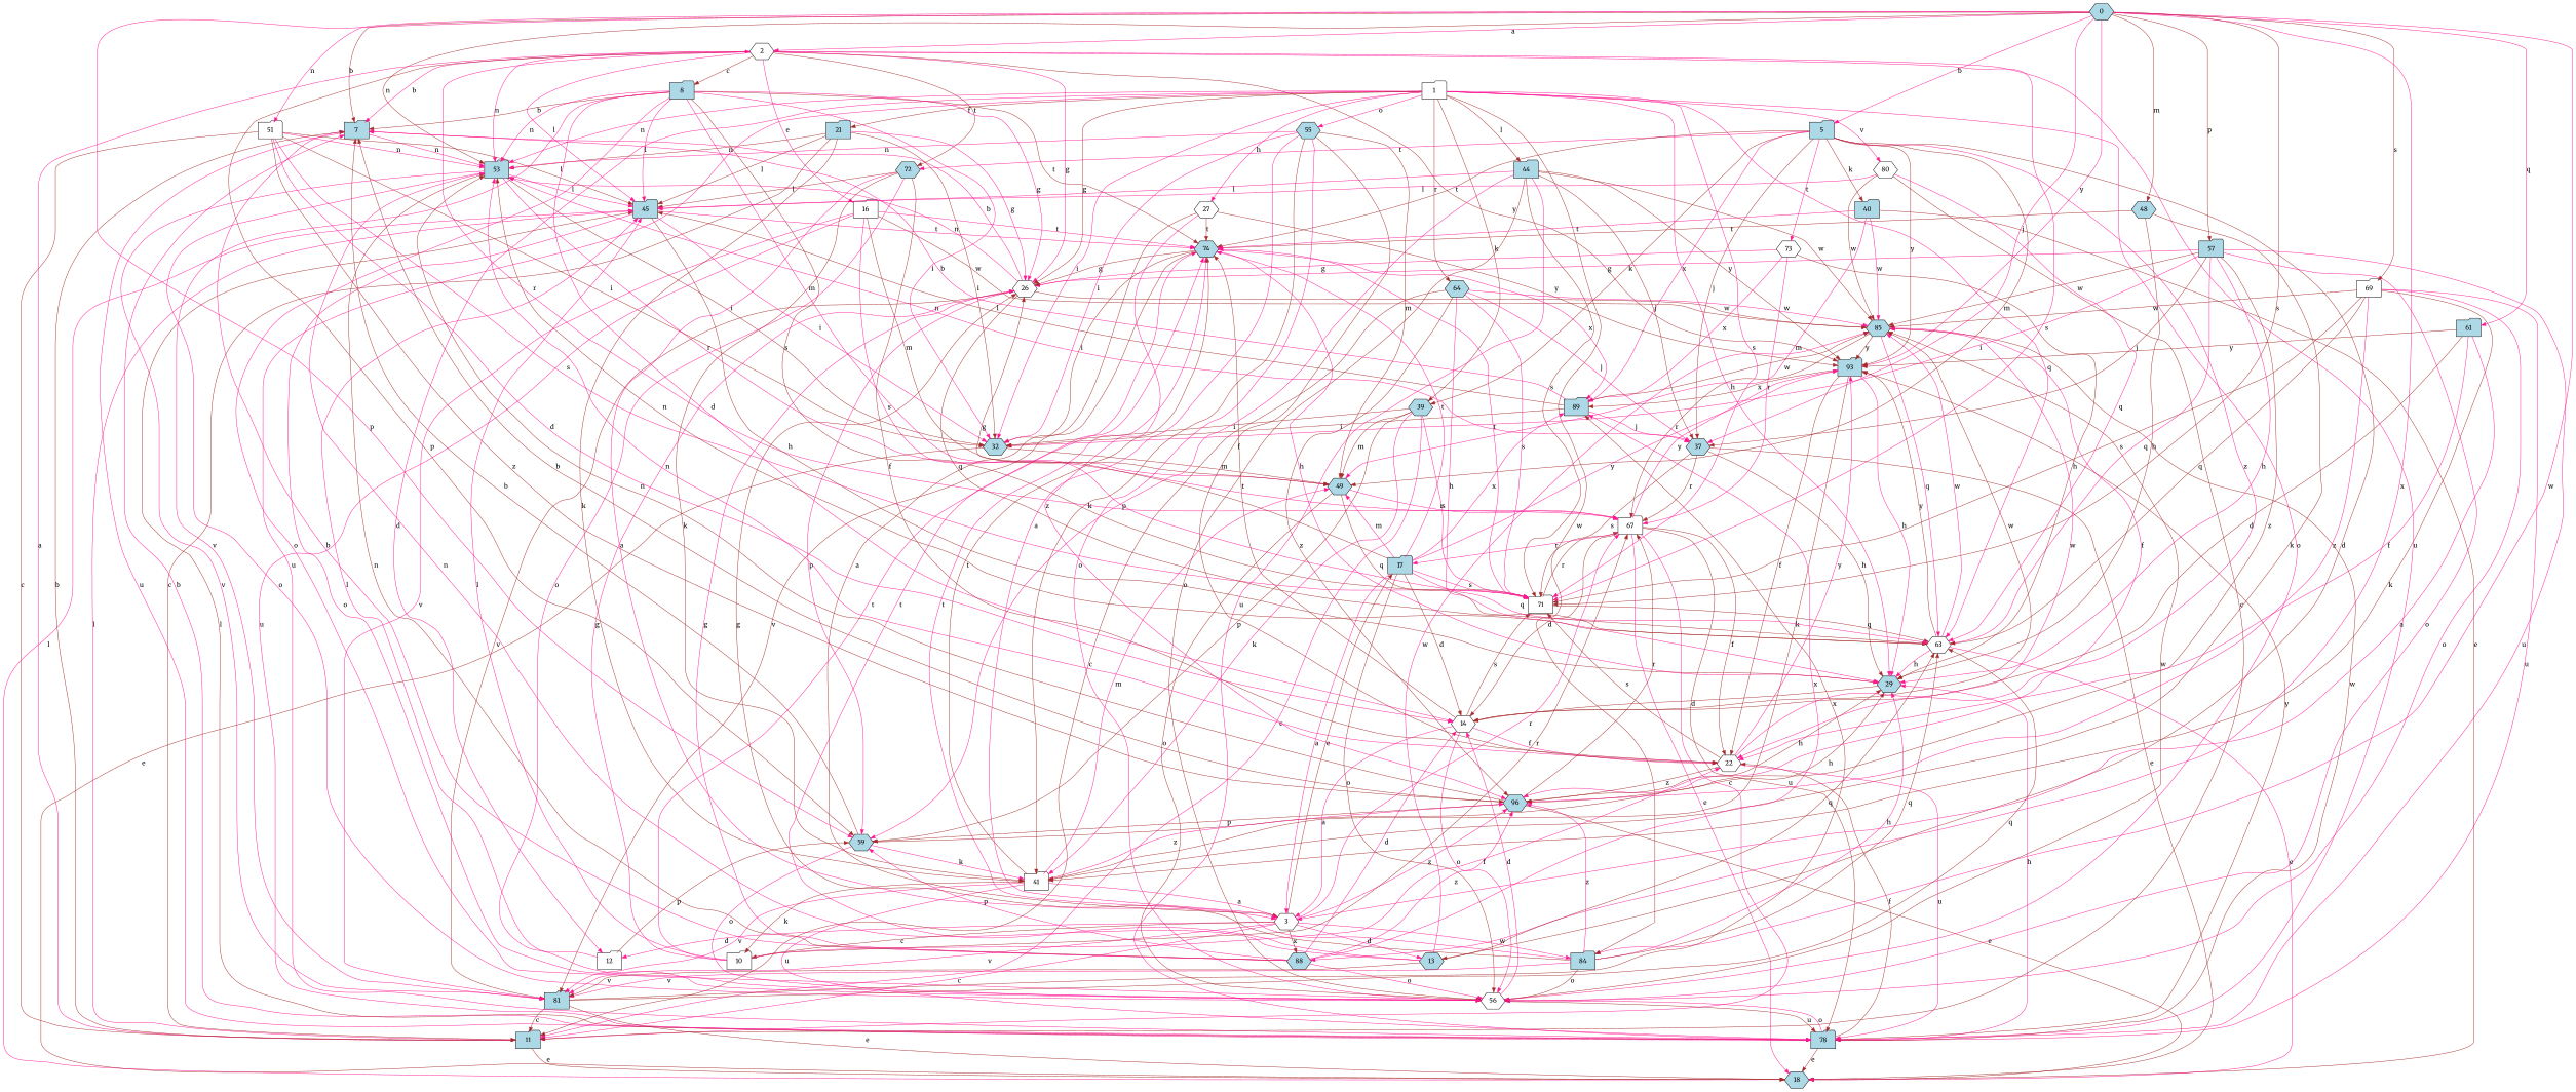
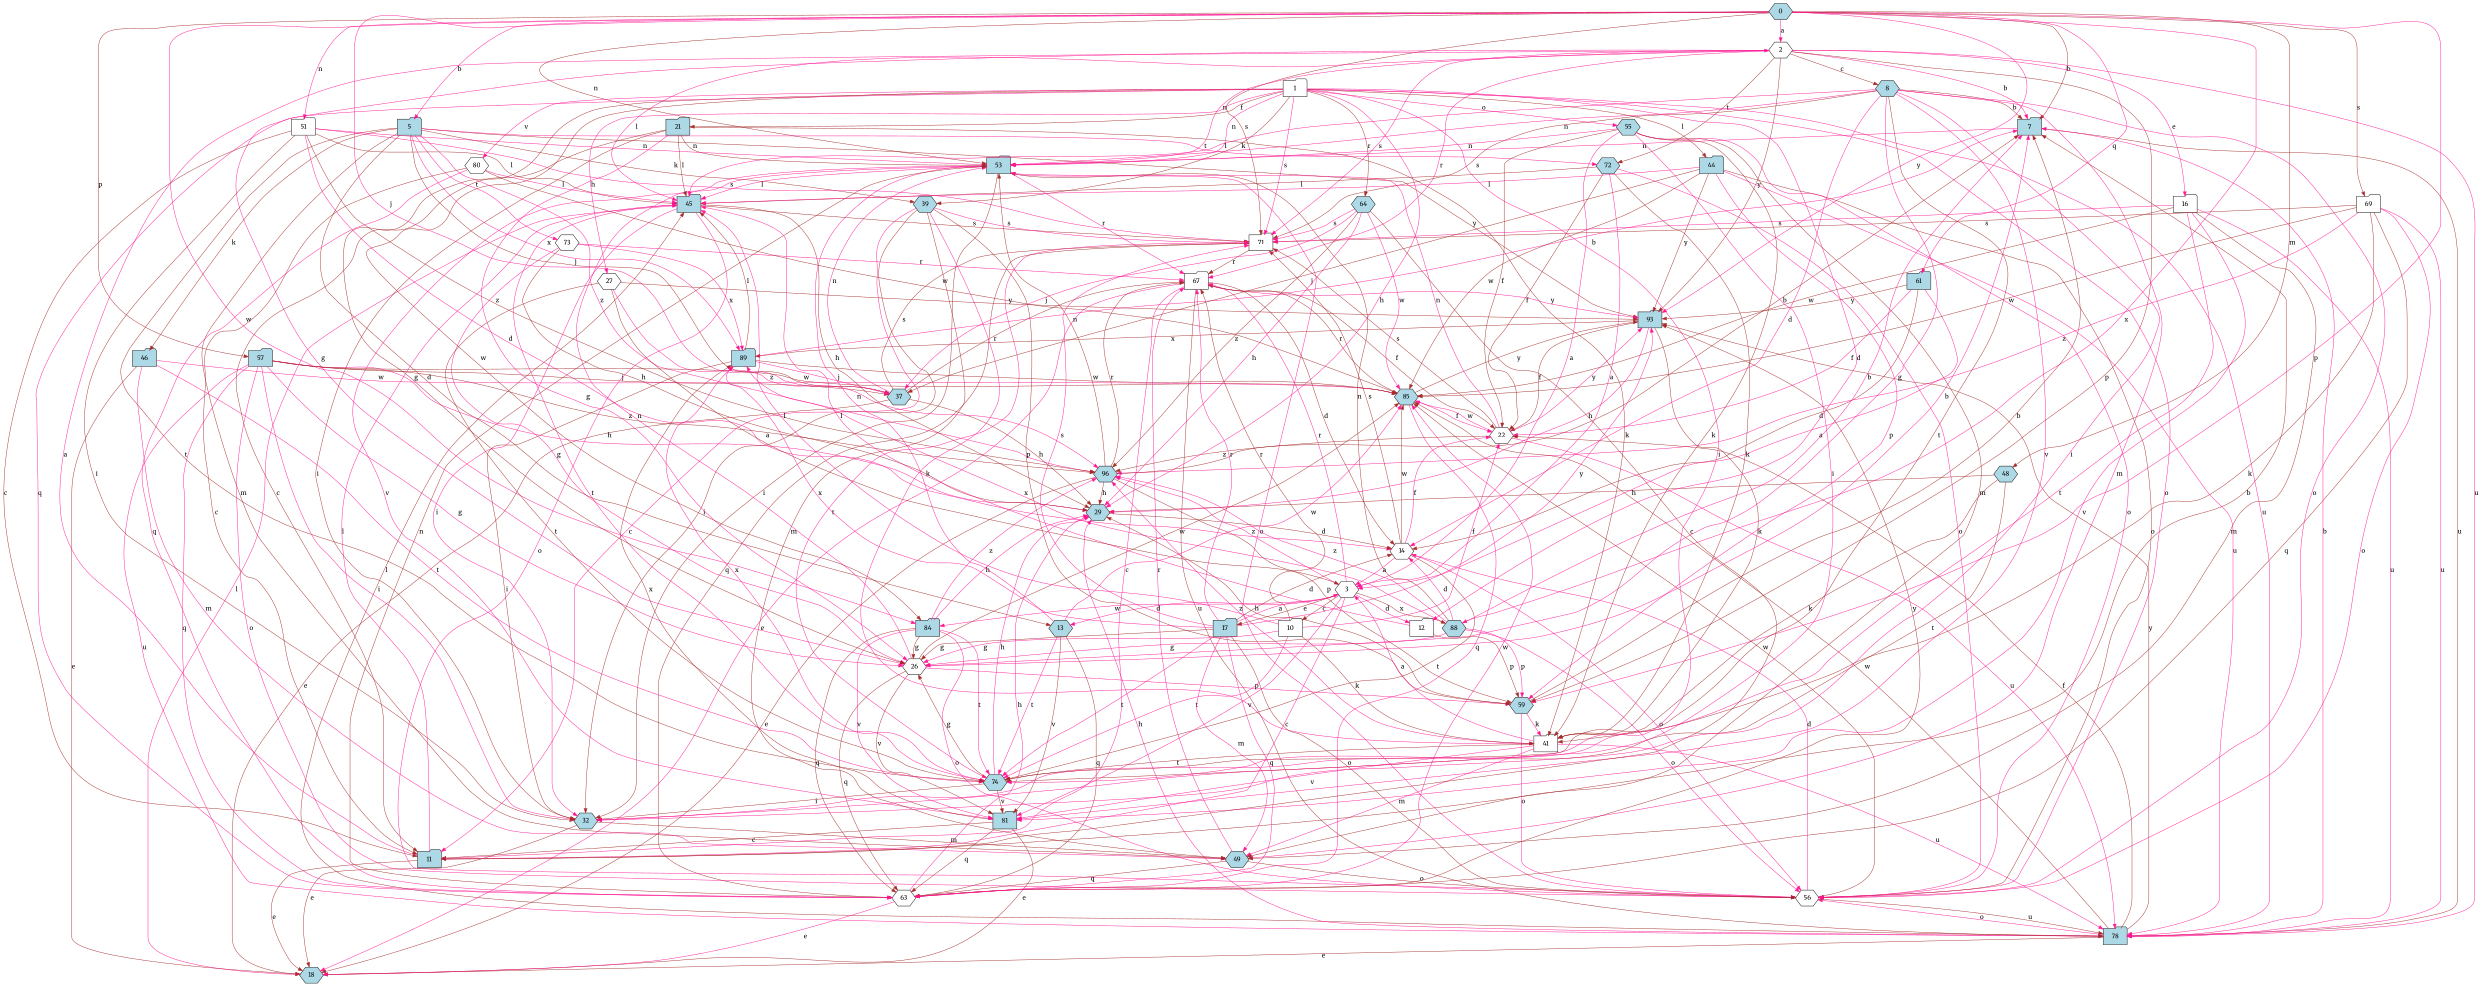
  strict digraph {
    fontname=Merriweather
    node [fillcolor=lightblue fontname=Merriweather shape=hexagon style=filled]
    edge [color=deeppink fontname=Merriweather]
    0
    2 [fillcolor=white]
    5 [shape=folder]
    7 [shape=folder]
    37
    48
    51 [fillcolor=white shape=folder]
    53 [shape=folder]
    57 [shape=folder]
    59
    61 [shape=folder]
    69 [fillcolor=white shape=folder]
    71 [fillcolor=white shape=folder]
    84 [shape=folder]
    88
    93 [shape=folder]
    26 [fillcolor=white]
    78 [shape=folder]
-   8 [shape=folder]
+   8
    16 [fillcolor=white shape=folder]
    45 [shape=folder]
    67 [fillcolor=white shape=folder]
    72
    39
    13
    96
-   40 [shape=folder]
+   40 [shape=folder label=46]
    49
    73 [fillcolor=white]
    74
    89 [shape=folder]
    29
    18
    41 [fillcolor=white shape=folder]
    32
    11 [shape=folder]
    14 [fillcolor=white]
    56 [fillcolor=white]
    81 [shape=folder]
    63 [fillcolor=white]
    85
    3 [fillcolor=white]
    22 [fillcolor=white]
    1 [fillcolor=white shape=folder]
    12 [fillcolor=white shape=folder]
    21 [shape=folder]
    27 [fillcolor=white]
    44 [shape=folder]
    55
    64
    80 [fillcolor=white]
    10 [fillcolor=white shape=folder]
    17 [shape=folder]
    0 -> 2 [label=a]
    0 -> 5 [label=b]
    0 -> 7 [color=brown label=b]
    0 -> 37 [label=j]
    0 -> 48 [color=brown label=m]
    0 -> 51 [label=n]
    0 -> 53 [color=brown label=n]
    0 -> 57 [color=brown label=p]
    0 -> 59 [label=p]
    0 -> 61 [label=q]
    0 -> 69 [color=brown label=s]
    0 -> 71 [color=brown label=s]
    0 -> 84 [label=w]
    0 -> 88 [label=x]
    0 -> 93 [label=y]
    2 -> 7 [label=b]
    2 -> 53 [label=n]
    2 -> 59 [color=brown label=p]
    2 -> 71 [label=s]
    2 -> 93 [color=brown label=y]
    2 -> 26 [label=g]
    2 -> 78 [label=u]
    2 -> 8 [color=brown label=c]
    2 -> 16 [label=e]
    2 -> 45 [label=l]
    2 -> 67 [label=r]
    2 -> 72 [color=brown label=t]
    5 -> 37 [color=brown label=j]
    5 -> 93 [color=brown label=y]
    5 -> 72 [label=t]
    5 -> 39 [color=brown label=k]
    5 -> 13 [color=brown label=d]
    5 -> 96 [label=z]
    5 -> 40 [color=brown label=k]
    5 -> 49 [color=brown label=m]
    5 -> 73 [label=t]
    5 -> 74 [color=brown label=t]
    5 -> 89 [label=x]
    7 -> 53 [label=n]
-   7 -> 78 [label=u]
+   7 -> 78 [color=brown label=u]
    37 -> 53 [label=n]
    37 -> 71 [color=brown label=s]
    37 -> 67 [color=brown label=r]
    37 -> 29 [color=brown label=h]
    37 -> 18 [color=brown label=e]
    48 -> 74 [color=brown label=t]
    48 -> 29 [color=brown label=h]
    48 -> 41 [color=brown label=k]
    51 -> 53 [label=n]
    51 -> 71 [label=s]
    51 -> 45 [color=brown label=l]
    51 -> 96 [color=brown label=z]
    51 -> 32 [color=brown label=i]
    51 -> 11 [color=brown label=c]
    51 -> 14 [label=d]
    53 -> 45 [label=l]
    53 -> 67 [label=r]
    53 -> 32 [color=brown label=i]
    53 -> 56 [label=o]
    53 -> 81 [label=v]
    57 -> 37 [color=brown label=j]
    57 -> 26 [label=g]
    57 -> 78 [label=u]
    57 -> 96 [color=brown label=z]
    57 -> 29 [label=h]
    57 -> 32 [label=i]
    57 -> 56 [label=o]
    57 -> 63 [label=q]
    57 -> 85 [color=brown label=w]
    59 -> 7 [color=brown label=b]
    59 -> 29 [color=brown label=h]
    59 -> 41 [label=k]
    59 -> 56 [label=o]
    61 -> 93 [color=brown label=y]
    61 -> 14 [color=brown label=d]
    61 -> 3 [label=a]
    61 -> 22 [label=f]
    69 -> 71 [color=brown label=s]
    69 -> 78 [label=u]
    69 -> 96 [label=z]
    69 -> 41 [color=brown label=k]
    69 -> 56 [label=o]
    69 -> 63 [color=brown label=q]
    69 -> 85 [color=brown label=w]
    71 -> 67 [color=brown label=r]
    71 -> 74 [label=t]
    71 -> 63 [color=brown label=q]
    84 -> 26 [color=brown label=g]
    84 -> 96 [label=z]
    84 -> 74 [label=t]
    84 -> 29 [label=h]
-   84 -> 56 [color=brown label=o]
+   84 -> 56 [label=o]
    84 -> 81 [label=v]
    84 -> 63 [color=brown label=q]
    88 -> 7 [label=b]
    88 -> 53 [color=brown label=n]
    88 -> 59 [label=p]
    88 -> 26 [label=g]
    88 -> 96 [label=z]
    88 -> 89 [label=x]
    88 -> 14 [label=d]
    88 -> 56 [label=o]
    93 -> 89 [color=brown label=x]
    93 -> 29 [label=h]
    93 -> 41 [color=brown label=k]
    93 -> 22 [color=brown label=f]
    26 -> 7 [label=b]
    26 -> 53 [label=n]
    26 -> 59 [label=p]
    26 -> 81 [color=brown label=v]
    26 -> 63 [color=brown label=q]
    26 -> 85 [color=brown label=w]
    78 -> 7 [label=b]
    78 -> 93 [color=brown label=y]
    78 -> 45 [color=brown label=l]
    78 -> 29 [label=h]
    78 -> 18 [color=brown label=e]
    78 -> 56 [label=o]
    78 -> 85 [color=brown label=w]
    78 -> 22 [color=brown label=f]
    8 -> 7 [color=brown label=b]
    8 -> 53 [label=n]
    8 -> 71 [color=brown label=s]
    8 -> 26 [label=g]
    8 -> 45 [label=l]
    8 -> 49 [label=m]
    8 -> 74 [color=brown label=t]
    8 -> 32 [label=i]
    8 -> 14 [label=d]
    8 -> 56 [label=o]
    8 -> 81 [label=v]
    16 -> 71 [label=s]
    16 -> 78 [label=u]
    16 -> 49 [color=brown label=m]
    16 -> 74 [label=t]
    16 -> 81 [label=v]
    16 -> 85 [color=brown label=w]
    45 -> 74 [label=t]
    45 -> 29 [color=brown label=h]
    45 -> 32 [label=i]
    45 -> 56 [label=o]
    67 -> 93 [label=y]
    67 -> 78 [color=brown label=u]
    67 -> 18 [label=e]
    67 -> 11 [label=c]
    67 -> 14 [color=brown label=d]
    67 -> 22 [color=brown label=f]
    72 -> 45 [color=brown label=l]
    72 -> 41 [color=brown label=k]
    72 -> 56 [label=o]
    72 -> 3 [label=a]
    72 -> 22 [color=brown label=f]
    39 -> 59 [color=brown label=p]
    39 -> 71 [label=s]
    39 -> 49 [color=brown label=m]
    39 -> 41 [label=k]
    39 -> 32 [color=brown label=i]
    39 -> 11 [label=c]
    13 -> 53 [label=n]
    13 -> 74 [label=t]
    13 -> 81 [color=brown label=v]
    13 -> 63 [color=brown label=q]
    13 -> 85 [label=w]
    96 -> 7 [color=brown label=b]
    96 -> 53 [color=brown label=n]
    96 -> 59 [color=brown label=p]
    96 -> 67 [color=brown label=r]
    96 -> 29 [color=brown label=h]
    96 -> 18 [color=brown label=e]
    40 -> 49 [label=m]
    40 -> 74 [label=t]
    40 -> 18 [color=brown label=e]
    40 -> 85 [label=w]
    49 -> 67 [label=r]
    49 -> 56 [color=brown label=o]
    49 -> 63 [color=brown label=q]
    73 -> 26 [label=g]
    73 -> 67 [label=r]
    73 -> 89 [label=x]
    73 -> 29 [color=brown label=h]
    74 -> 26 [color=brown label=g]
    74 -> 89 [label=x]
    74 -> 29 [label=h]
    74 -> 32 [color=brown label=i]
    74 -> 81 [color=brown label=v]
    89 -> 7 [label=b]
    89 -> 37 [label=j]
    89 -> 45 [color=brown label=l]
    89 -> 32 [color=brown label=i]
    89 -> 85 [color=brown label=w]
    29 -> 14 [color=brown label=d]
    18 -> 45 [label=l]
    41 -> 78 [label=u]
    41 -> 96 [label=z]
    41 -> 49 [label=m]
    41 -> 74 [color=brown label=t]
    41 -> 81 [label=v]
    41 -> 3 [label=a]
    32 -> 49 [color=brown label=m]
    32 -> 18 [color=brown label=e]
    11 -> 2 [label=a]
    11 -> 7 [color=brown label=b]
    11 -> 45 [label=l]
    11 -> 18 [color=brown label=e]
    14 -> 71 [color=brown label=s]
    14 -> 74 [color=brown label=t]
    14 -> 56 [label=o]
    14 -> 85 [color=brown label=w]
    14 -> 3 [label=a]
    14 -> 22 [label=f]
    56 -> 78 [color=brown label=u]
    56 -> 14 [label=d]
    56 -> 85 [color=brown label=w]
    81 -> 89 [color=brown label=x]
    81 -> 18 [color=brown label=e]
    81 -> 11 [color=brown label=c]
    81 -> 63 [color=brown label=q]
    63 -> 53 [color=brown label=n]
    63 -> 93 [color=brown label=y]
    63 -> 29 [label=h]
    63 -> 18 [label=e]
    63 -> 85 [label=w]
    85 -> 93 [color=brown label=y]
    85 -> 67 [color=brown label=r]
    85 -> 63 [label=q]
    85 -> 22 [label=f]
    3 -> 84 [label=w]
    3 -> 88 [color=brown label=x]
    3 -> 67 [label=r]
    3 -> 13 [label=d]
    3 -> 96 [label=z]
    3 -> 11 [label=c]
    3 -> 81 [label=v]
    3 -> 12 [label=d]
    3 -> 10 [color=brown label=c]
    3 -> 17 [color=brown label=e]
    22 -> 53 [label=n]
    22 -> 71 [color=brown label=s]
    22 -> 93 [label=y]
    22 -> 78 [label=u]
    22 -> 96 [color=brown label=z]
    22 -> 85 [label=w]
    1 -> 53 [label=n]
    1 -> 71 [label=s]
    1 -> 84 [color=brown label=w]
    1 -> 26 [color=brown label=g]
    1 -> 78 [label=u]
    1 -> 39 [color=brown label=k]
    1 -> 29 [label=h]
    1 -> 32 [label=i]
    1 -> 56 [label=o]
    1 -> 63 [label=q]
    1 -> 12 [label=d]
    1 -> 21 [color=brown label=f]
    1 -> 27 [label=h]
    1 -> 44 [color=brown label=l]
    1 -> 55 [label=o]
    1 -> 64 [color=brown label=r]
    1 -> 80 [label=v]
    12 -> 59 [color=brown label=p]
    12 -> 45 [label=l]
    21 -> 53 [color=brown label=n]
    21 -> 26 [label=g]
    21 -> 45 [color=brown label=l]
    21 -> 41 [color=brown label=k]
    21 -> 32 [color=brown label=i]
    21 -> 11 [color=brown label=c]
    27 -> 93 [color=brown label=y]
    27 -> 96 [label=z]
    27 -> 74 [color=brown label=t]
    27 -> 3 [color=brown label=a]
    44 -> 37 [color=brown label=j]
    44 -> 59 [label=p]
-   44 -> 71 [color=brown label=s]
+   45 -> 71 [color=brown label=s]
    44 -> 93 [color=brown label=y]
    44 -> 78 [label=u]
    44 -> 45 [label=l]
    44 -> 56 [color=brown label=o]
    44 -> 85 [color=brown label=w]
    55 -> 53 [label=n]
    55 -> 49 [color=brown label=m]
    55 -> 41 [color=brown label=k]
    55 -> 32 [label=i]
    55 -> 56 [label=o]
    55 -> 3 [label=a]
    55 -> 22 [color=brown label=f]
    64 -> 37 [label=j]
    64 -> 71 [label=s]
    64 -> 96 [color=brown label=z]
    64 -> 29 [label=h]
    64 -> 11 [color=brown label=c]
    64 -> 85 [label=w]
    80 -> 45 [label=l]
    80 -> 11 [color=brown label=c]
    80 -> 63 [label=q]
    80 -> 85 [color=brown label=w]
    10 -> 26 [label=g]
    10 -> 45 [label=l]
    10 -> 67 [color=brown label=r]
    10 -> 74 [label=t]
-   41 -> 10 [color=brown label=k]
+   10 -> 41 [color=brown label=k]
    10 -> 22 [label=f]
    17 -> 71 [label=s]
    17 -> 93 [label=y]
    17 -> 26 [color=brown label=g]
-   67 -> 17 [label=r]
+   17 -> 67 [label=r]
    17 -> 49 [label=m]
    17 -> 74 [label=t]
    17 -> 89 [label=x]
    17 -> 14 [color=brown label=d]
    17 -> 56 [color=brown label=o]
    17 -> 63 [label=q]
    17 -> 3 [label=a]
  }
